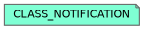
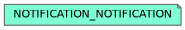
  digraph {
    rankdir=LR
-   n1 [color=gray40 fillcolor=aquamarine fontname=Helvetica fontsize=10 height=0.2 label=CLASS_NOTIFICATION shape=note style=filled width=0.4]
+   n1 [color=gray40 fillcolor=aquamarine fontname=Helvetica fontsize=10 height=0.2 label=NOTIFICATION_NOTIFICATION shape=note style=filled width=0.4]
  }
